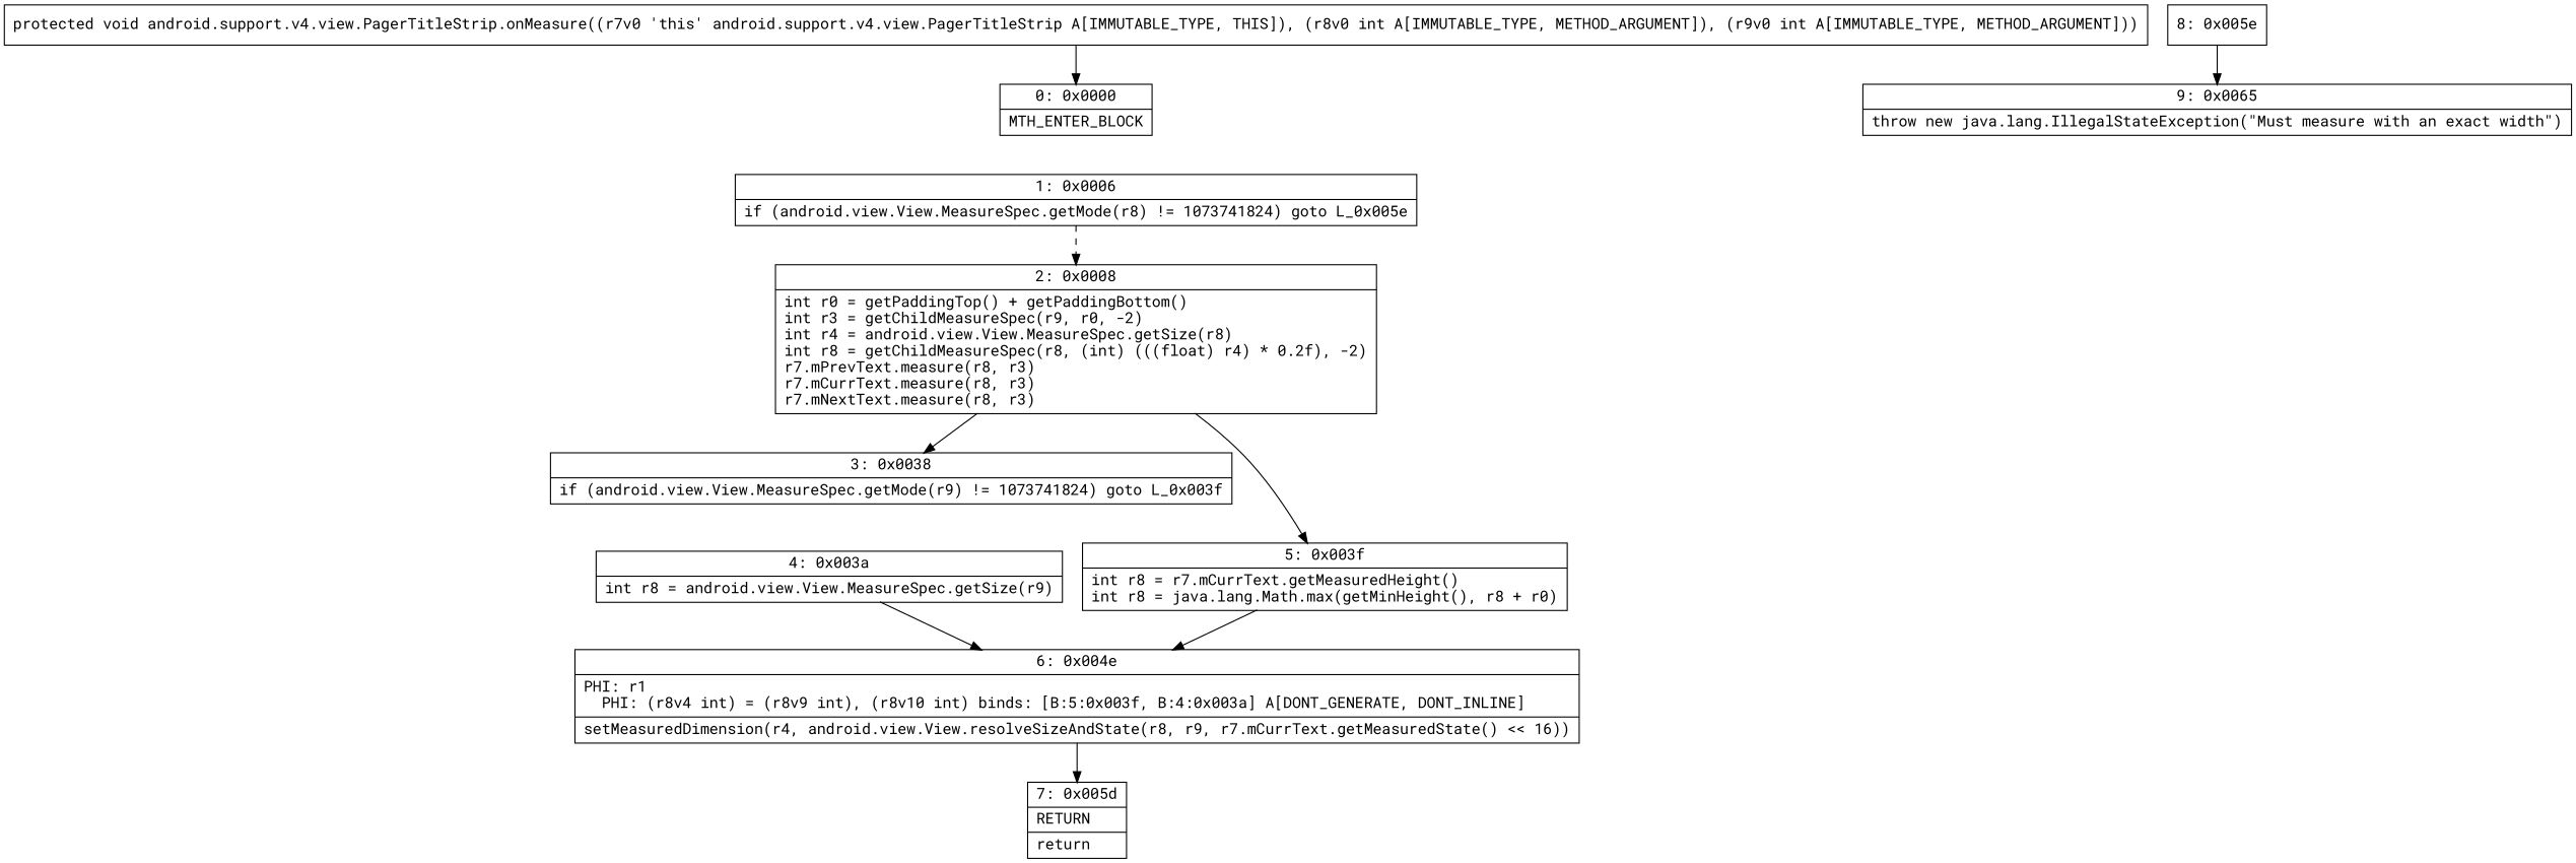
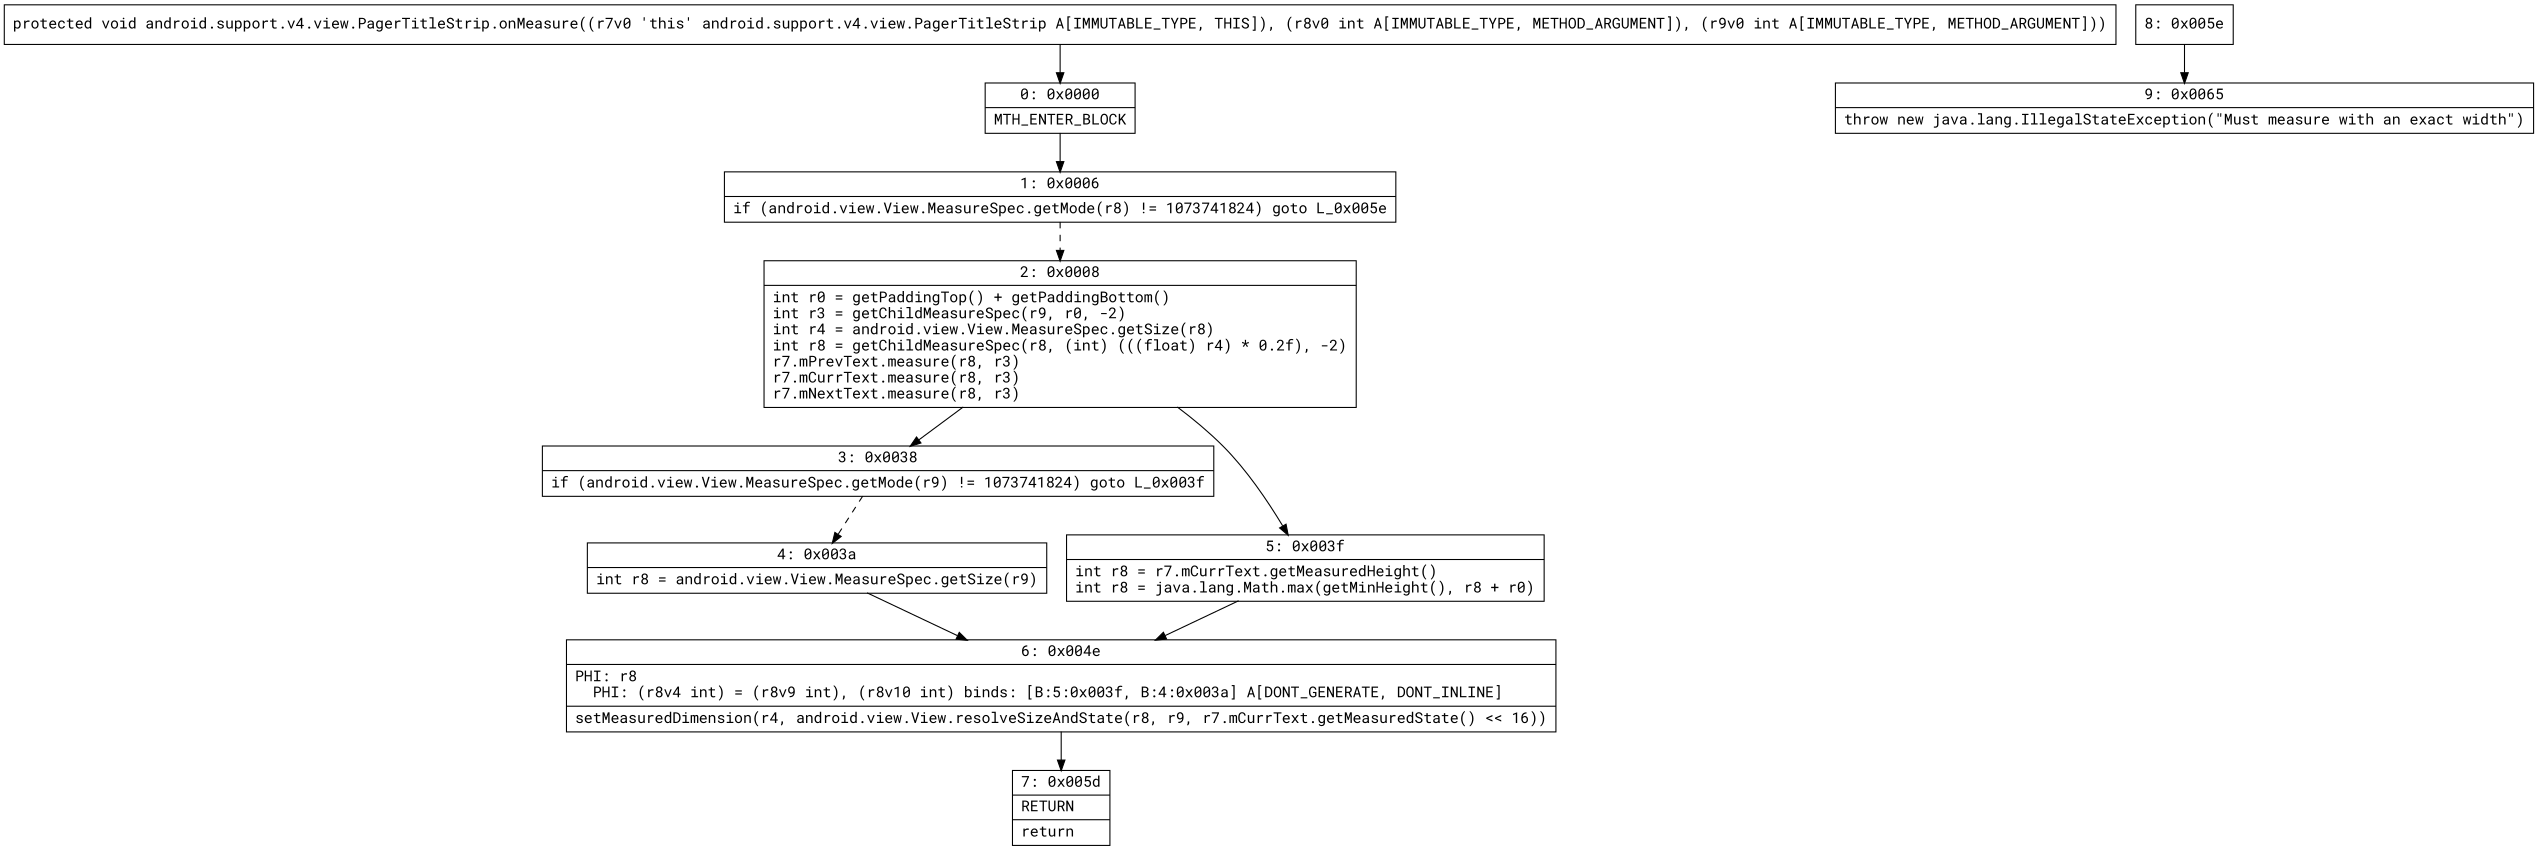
  digraph {
    fontname="Roboto Mono"
    node [fontname="Roboto Mono" shape=record]
    edge [fontname="Roboto Mono"]
    n1 [label="{0\:\ 0x0000|MTH_ENTER_BLOCK\l}"]
    n2 [label="{1\:\ 0x0006|if (android.view.View.MeasureSpec.getMode(r8) != 1073741824) goto L_0x005e\l}"]
    n3 [label="{2\:\ 0x0008|int r0 = getPaddingTop() + getPaddingBottom()\lint r3 = getChildMeasureSpec(r9, r0, \-2)\lint r4 = android.view.View.MeasureSpec.getSize(r8)\lint r8 = getChildMeasureSpec(r8, (int) (((float) r4) * 0.2f), \-2)\lr7.mPrevText.measure(r8, r3)\lr7.mCurrText.measure(r8, r3)\lr7.mNextText.measure(r8, r3)\l}"]
    n4 [label="{3\:\ 0x0038|if (android.view.View.MeasureSpec.getMode(r9) != 1073741824) goto L_0x003f\l}"]
    n5 [label="{5\:\ 0x003f|int r8 = r7.mCurrText.getMeasuredHeight()\lint r8 = java.lang.Math.max(getMinHeight(), r8 + r0)\l}"]
    n6 [label="{8\:\ 0x005e}"]
    n7 [label="{9\:\ 0x0065|throw new java.lang.IllegalStateException(\"Must measure with an exact width\")\l}"]
    n8 [label="{4\:\ 0x003a|int r8 = android.view.View.MeasureSpec.getSize(r9)\l}"]
-   n9 [label="{6\:\ 0x004e|PHI: r1 \l  PHI: (r8v4 int) = (r8v9 int), (r8v10 int) binds: [B:5:0x003f, B:4:0x003a] A[DONT_GENERATE, DONT_INLINE]\l|setMeasuredDimension(r4, android.view.View.resolveSizeAndState(r8, r9, r7.mCurrText.getMeasuredState() \<\< 16))\l}"]
+   n9 [label="{6\:\ 0x004e|PHI: r8 \l  PHI: (r8v4 int) = (r8v9 int), (r8v10 int) binds: [B:5:0x003f, B:4:0x003a] A[DONT_GENERATE, DONT_INLINE]\l|setMeasuredDimension(r4, android.view.View.resolveSizeAndState(r8, r9, r7.mCurrText.getMeasuredState() \<\< 16))\l}"]
    n10 [label="{7\:\ 0x005d|RETURN\l|return\l}"]
    n11 [label="{protected void android.support.v4.view.PagerTitleStrip.onMeasure((r7v0 'this' android.support.v4.view.PagerTitleStrip A[IMMUTABLE_TYPE, THIS]), (r8v0 int A[IMMUTABLE_TYPE, METHOD_ARGUMENT]), (r9v0 int A[IMMUTABLE_TYPE, METHOD_ARGUMENT])) }"]
+   n1 -> n2
    n2 -> n3 [style=dashed]
    n3 -> n4
    n3 -> n5
+   n4 -> n8 [style=dashed]
    n5 -> n9
    n6 -> n7
    n8 -> n9
    n9 -> n10
    n11 -> n1
  }
